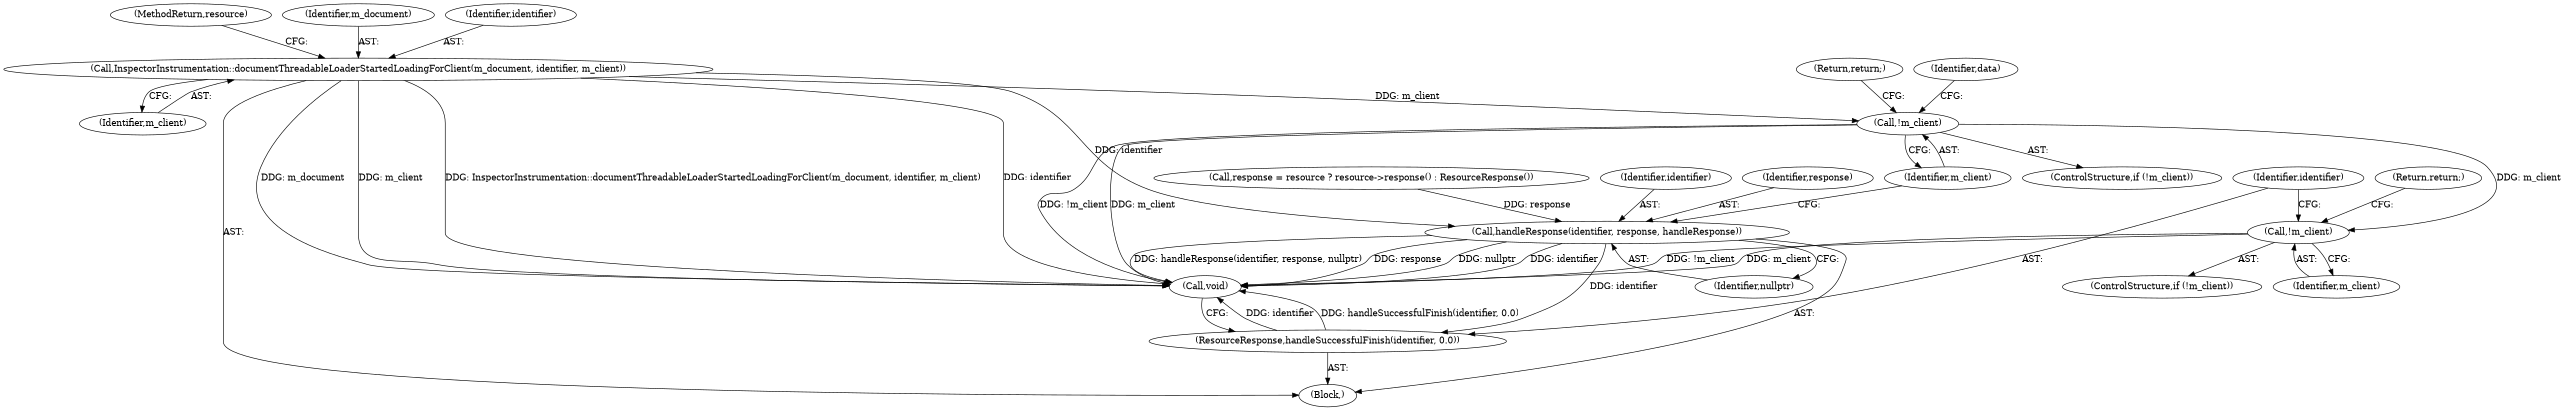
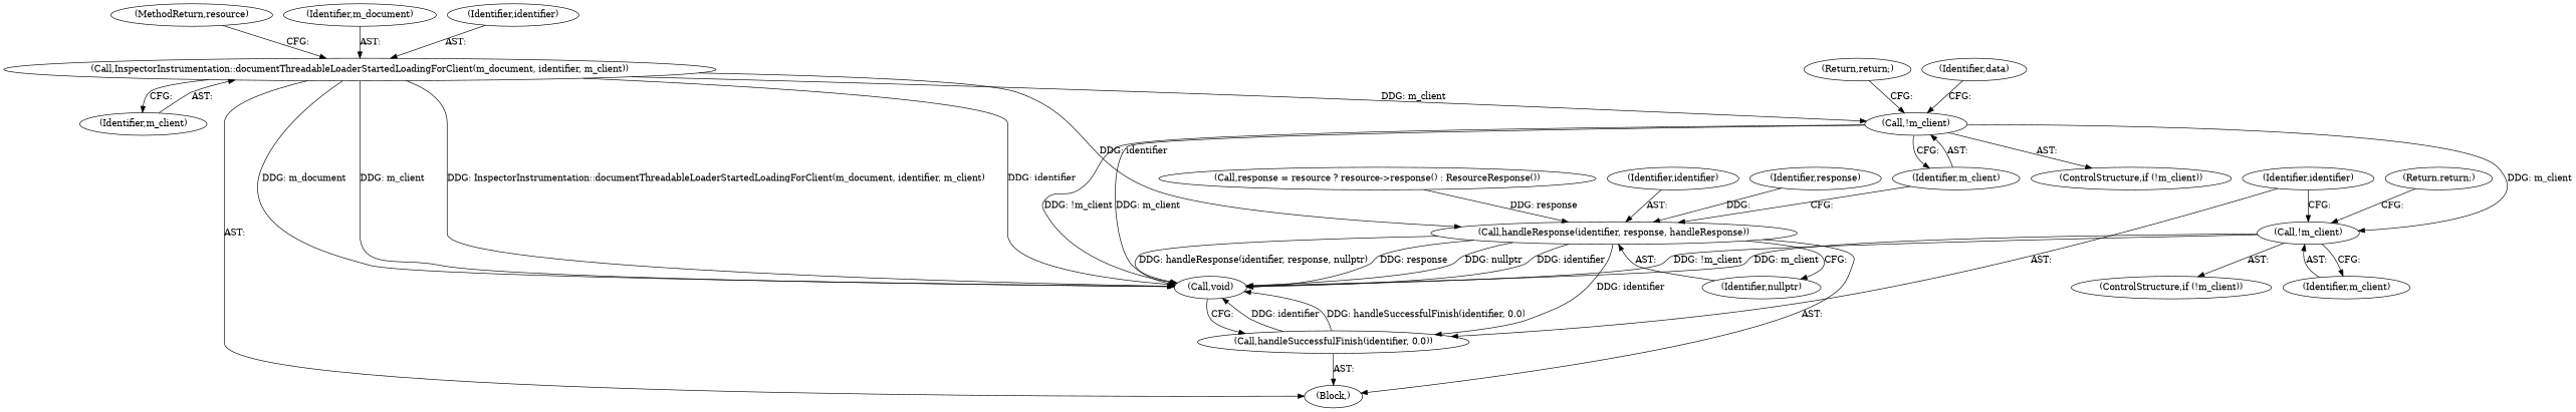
  digraph {
    n1 [label="(Call,InspectorInstrumentation::documentThreadableLoaderStartedLoadingForClient(m_document, identifier, m_client))"]
    n2 [label="(Call,handleResponse(identifier, response, handleResponse))"]
    n3 [label="(Call,!m_client)"]
    n4 [label="(Call,void)"]
    n5 [label="(Identifier,m_client)"]
    n6 [label="(Block,)"]
-   n7 [label="(ResourceResponse,handleSuccessfulFinish(identifier, 0.0))"]
+   n7 [label="(Call,handleSuccessfulFinish(identifier, 0.0))"]
    n8 [label="(Identifier,nullptr)"]
    n9 [label="(Call,!m_client)"]
    n10 [label="(Identifier,m_client)"]
    n11 [label="(ControlStructure,if (!m_client))"]
    n12 [label="(Identifier,m_client)"]
    n13 [label="(ControlStructure,if (!m_client))"]
    n14 [label="(MethodReturn,resource)"]
    n15 [label="(Identifier,m_document)"]
    n16 [label="(Return,return;)"]
    n17 [label="(Identifier,identifier)"]
    n18 [label="(Call,response = resource ? resource->response() : ResourceResponse())"]
    n19 [label="(Identifier,identifier)"]
    n20 [label="(Return,return;)"]
    n21 [label="(Identifier,data)"]
    n22 [label="(Identifier,identifier)"]
    n23 [label="(Identifier,response)"]
    n1 -> n2 [label="DDG: identifier"]
    n1 -> n3 [label="DDG: m_client"]
    n1 -> n4 [label="DDG: m_client"]
    n1 -> n4 [label="DDG: InspectorInstrumentation::documentThreadableLoaderStartedLoadingForClient(m_document, identifier, m_client)"]
    n1 -> n4 [label="DDG: identifier"]
    n1 -> n4 [label="DDG: m_document"]
    n1 -> n5 [label="CFG: "]
    n1 -> n6 [label="AST: "]
    n2 -> n4 [label="DDG: nullptr"]
    n2 -> n4 [label="DDG: identifier"]
    n2 -> n4 [label="DDG: handleResponse(identifier, response, nullptr)"]
    n2 -> n4 [label="DDG: response"]
    n2 -> n6 [label="AST: "]
    n2 -> n7 [label="DDG: identifier"]
    n2 -> n8 [label="CFG: "]
    n3 -> n4 [label="DDG: m_client"]
    n3 -> n4 [label="DDG: !m_client"]
    n3 -> n9 [label="DDG: m_client"]
    n3 -> n10 [label="CFG: "]
    n3 -> n11 [label="AST: "]
    n4 -> n7 [label="CFG: "]
    n5 -> n1 [label="AST: "]
    n7 -> n4 [label="DDG: identifier"]
    n7 -> n4 [label="DDG: handleSuccessfulFinish(identifier, 0.0)"]
    n7 -> n6 [label="AST: "]
    n8 -> n2 [label="AST: "]
    n9 -> n4 [label="DDG: !m_client"]
    n9 -> n4 [label="DDG: m_client"]
    n9 -> n12 [label="CFG: "]
    n9 -> n13 [label="AST: "]
    n10 -> n2 [label="CFG: "]
    n10 -> n3 [label="AST: "]
    n12 -> n9 [label="AST: "]
    n14 -> n1 [label="CFG: "]
    n15 -> n1 [label="AST: "]
    n16 -> n9 [label="CFG: "]
    n17 -> n7 [label="AST: "]
    n17 -> n9 [label="CFG: "]
    n18 -> n2 [label="DDG: response"]
    n19 -> n2 [label="AST: "]
    n20 -> n3 [label="CFG: "]
    n21 -> n3 [label="CFG: "]
    n22 -> n1 [label="AST: "]
-   n23 -> n2 [label="AST: "]
+   n23 -> n2 [label="DDG: "]
  }
